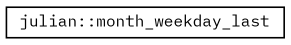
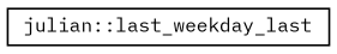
  digraph {
    rankdir=TB
    fontname="IBM Plex Mono"
-   n1 [color=black fillcolor=white fontname="IBM Plex Mono" fontsize=10 height=0.2 label="julian::month_weekday_last" shape=record style=filled width=0.4]
+   n1 [color=black fillcolor=white fontname="IBM Plex Mono" fontsize=10 height=0.2 label="julian::last_weekday_last" shape=record style=filled width=0.4]
  }
